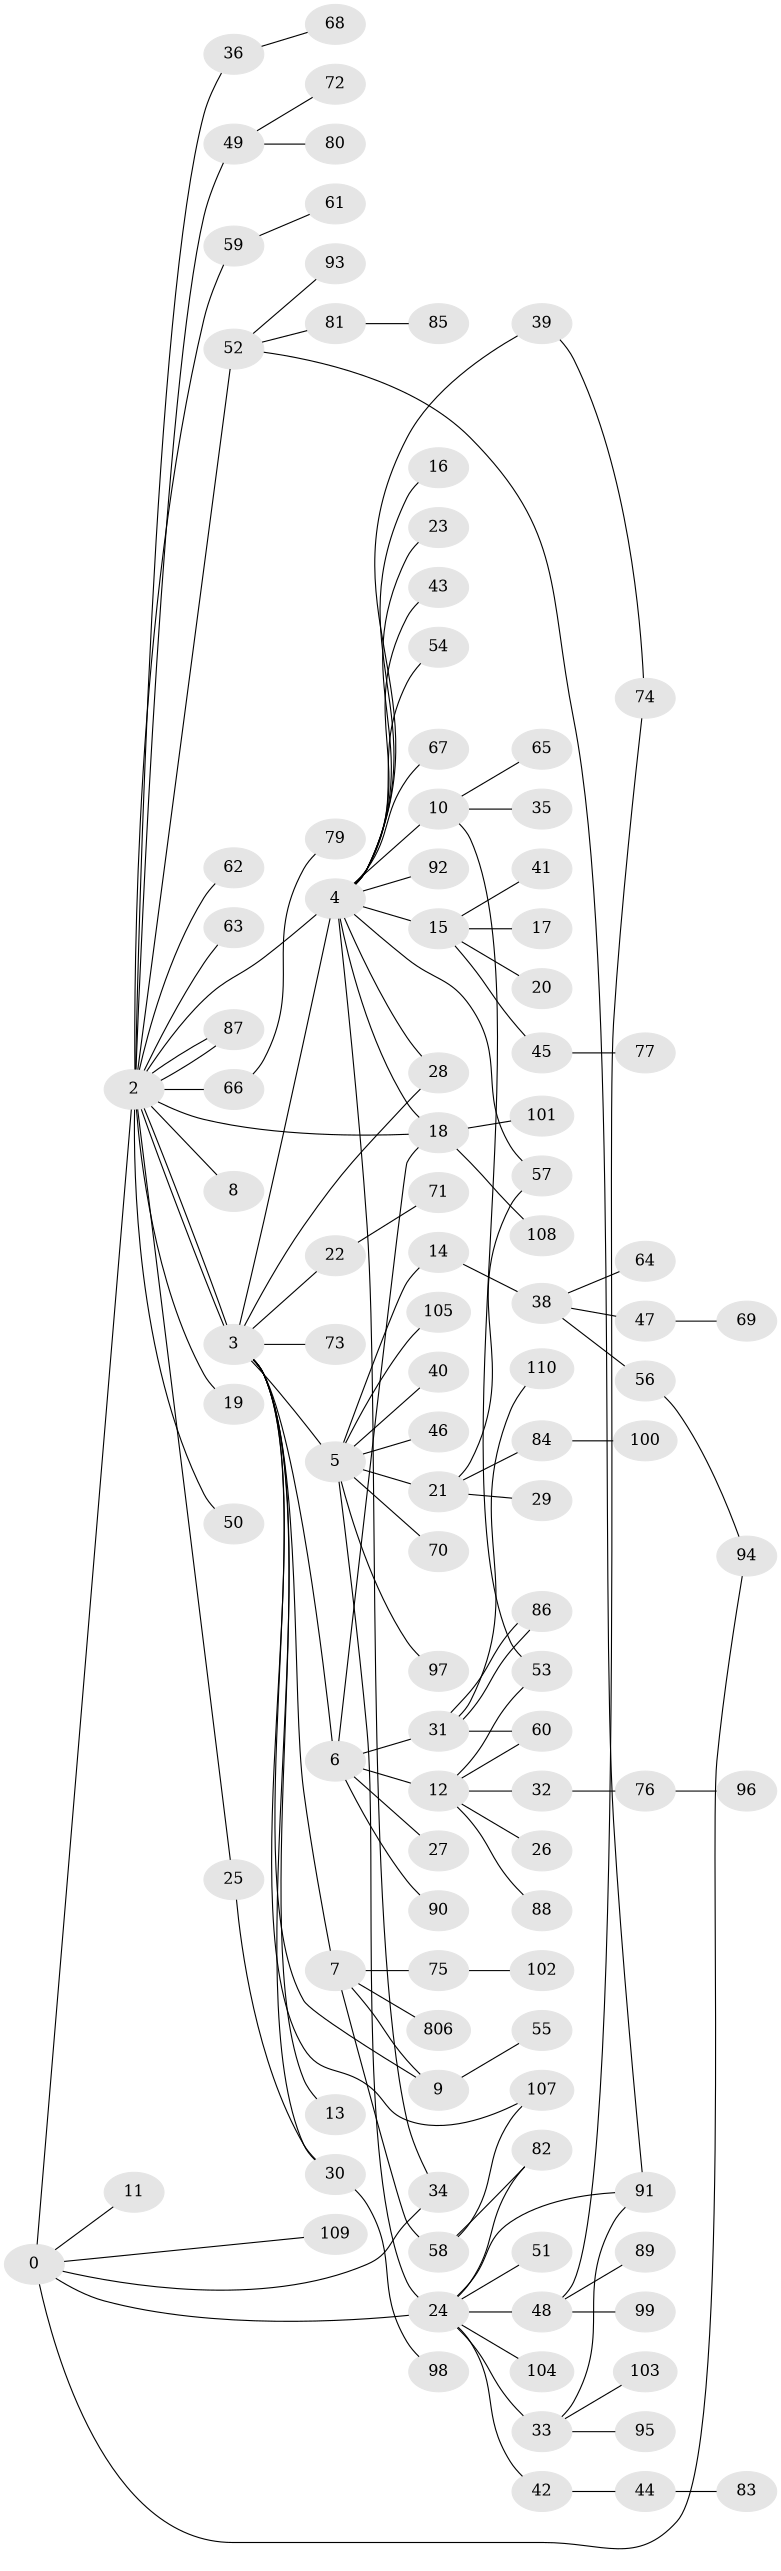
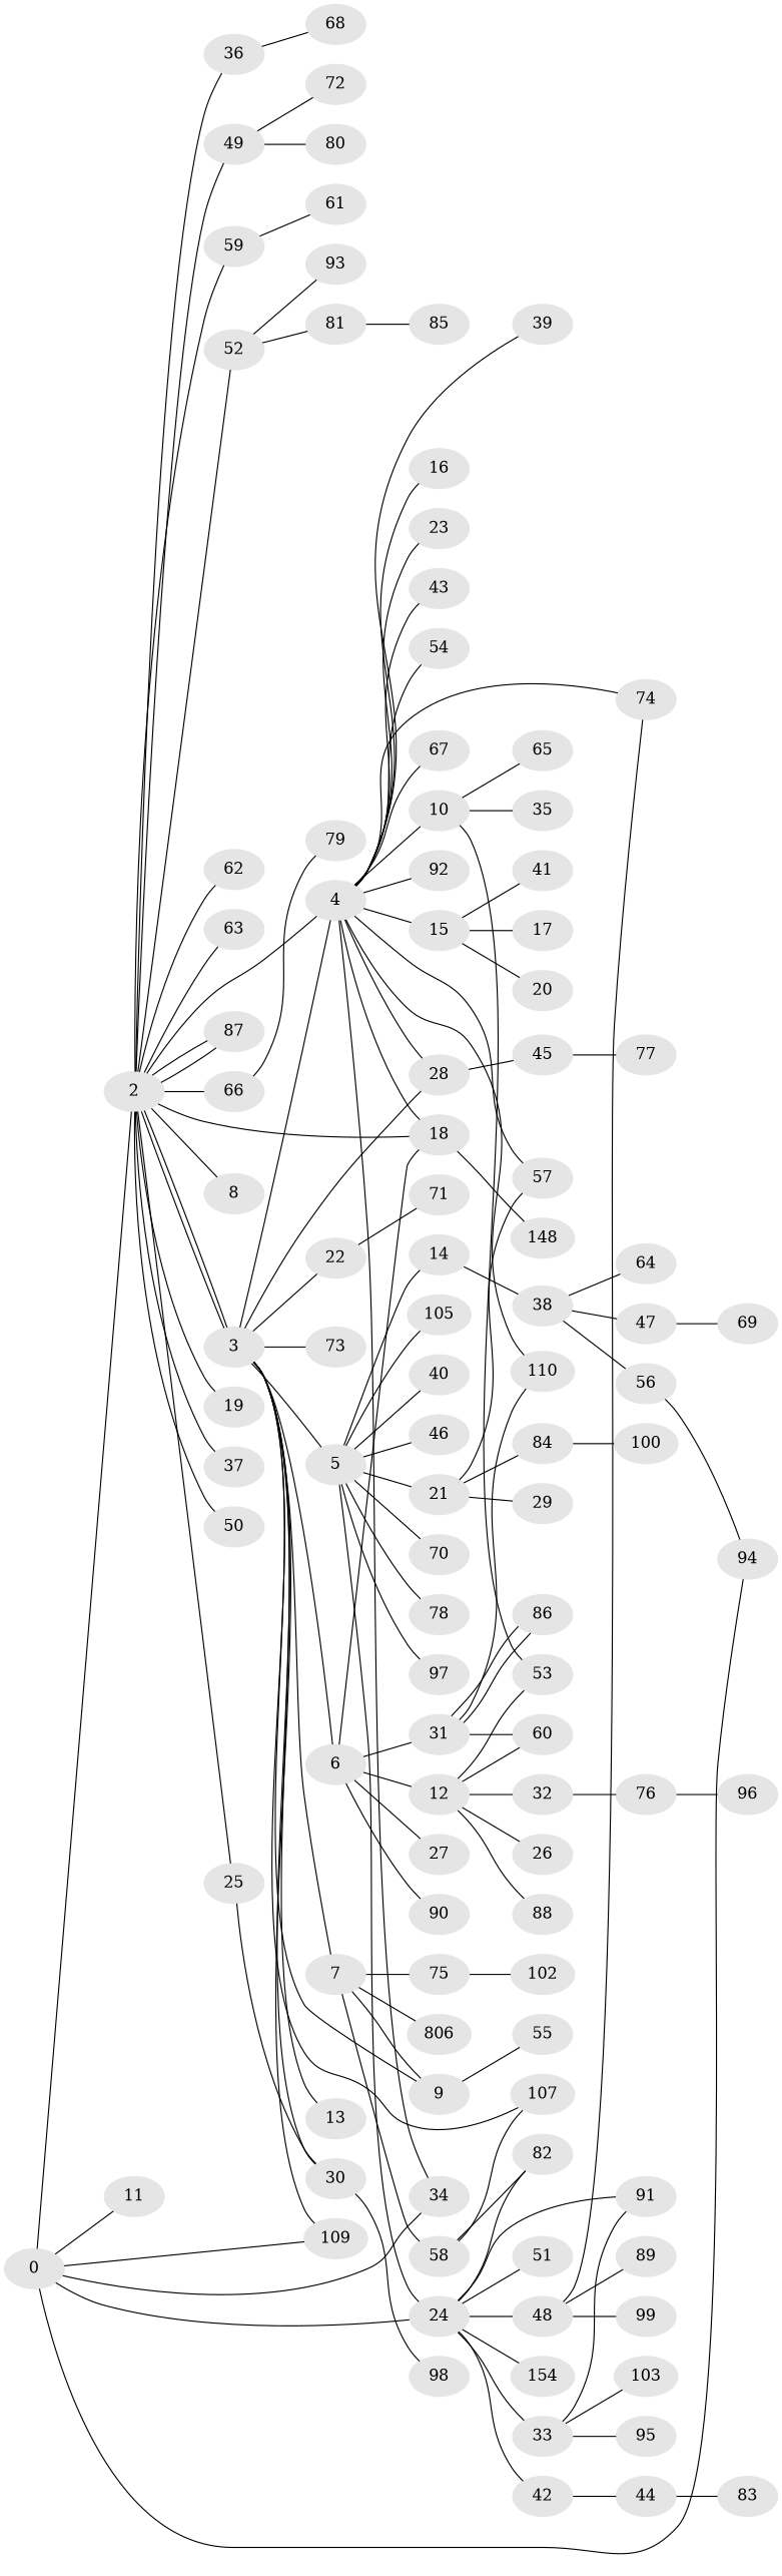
  graph {
    rankdir=LR
    node [color=gray90 style=filled]
    n1 [label=0]
    2
    11
    24
    34
    94
    109
    3
    4
    8
    18
    19
    25
    36
+   37
    49
    50
    52
    59
    62
    63
    66
    87
    33
    42
    48
    51
    82
    91
-   104
+   104 [label=154]
    5
    6
    7
    9
    13
    22
    28
    30
    73
    107
    10
    15
    16
    23
    39
    43
    54
    57
    67
    74
    92
    110
-   101
-   108
+   108 [label=148]
    68
    72
    80
    81
    93
    61
    79
    14
    21
    40
    46
    70
+   78
    97
    105
    12
    27
    31
    90
    58
    75
    n76 [label=806]
    55
    71
    45
    98
    35
    53
    65
    17
    20
    41
    38
    29
    84
    26
    32
    88
    60
    86
    102
    76
    47
    56
    64
    100
    95
    103
    44
    89
    99
    77
    96
    69
    83
    85
    n1 -- 2
    n1 -- 11
    n1 -- 24
    n1 -- 34
    n1 -- 94
    n1 -- 109
    2 -- 3
    2 -- 3
    2 -- 4
    2 -- 8
    2 -- 18
    2 -- 19
    2 -- 25
    2 -- 36
+   2 -- 37
    2 -- 49
    2 -- 50
    2 -- 52
    2 -- 59
    2 -- 62
    2 -- 63
    2 -- 66
    2 -- 87
    2 -- 87
    24 -- 33
    24 -- 42
    24 -- 48
    24 -- 51
    24 -- 82
    24 -- 91
    24 -- 104
+   3 -- 109
    3 -- 4
    3 -- 5
    3 -- 6
    3 -- 7
    3 -- 9
    3 -- 13
    3 -- 22
    3 -- 28
    3 -- 30
    3 -- 73
    3 -- 107
    4 -- 34
    4 -- 18
    4 -- 28
    4 -- 10
    4 -- 15
    4 -- 16
    4 -- 23
    4 -- 39
    4 -- 43
    4 -- 54
    4 -- 57
    4 -- 67
-   39 -- 74
+   4 -- 74
    4 -- 92
-   18 -- 101
+   4 -- 110
    18 -- 108
    25 -- 30
    36 -- 68
    49 -- 72
    49 -- 80
-   52 -- 91
    52 -- 81
    52 -- 93
    59 -- 61
    66 -- 79
    33 -- 91
    33 -- 95
    33 -- 103
    42 -- 44
    48 -- 74
    48 -- 89
    48 -- 99
    5 -- 24
    5 -- 14
    5 -- 21
    5 -- 40
    5 -- 46
    5 -- 70
+   5 -- 78
    5 -- 97
    5 -- 105
    6 -- 18
    6 -- 12
    6 -- 27
    6 -- 31
    6 -- 90
    7 -- 9
    7 -- 58
    7 -- 75
    7 -- n76
    9 -- 55
    22 -- 71
-   15 -- 45
+   28 -- 45
    30 -- 98
    10 -- 35
    10 -- 53
    10 -- 65
    15 -- 17
    15 -- 20
    15 -- 41
    81 -- 85
    14 -- 38
    21 -- 57
    21 -- 29
    21 -- 84
    12 -- 53
    12 -- 26
    12 -- 32
    12 -- 88
    12 -- 60
    31 -- 110
    31 -- 60
    31 -- 86
    31 -- 86
    58 -- 82
    58 -- 107
    75 -- 102
    45 -- 77
    38 -- 47
    38 -- 56
    38 -- 64
    84 -- 100
    32 -- 76
    76 -- 96
    47 -- 69
    56 -- 94
    44 -- 83
  }
